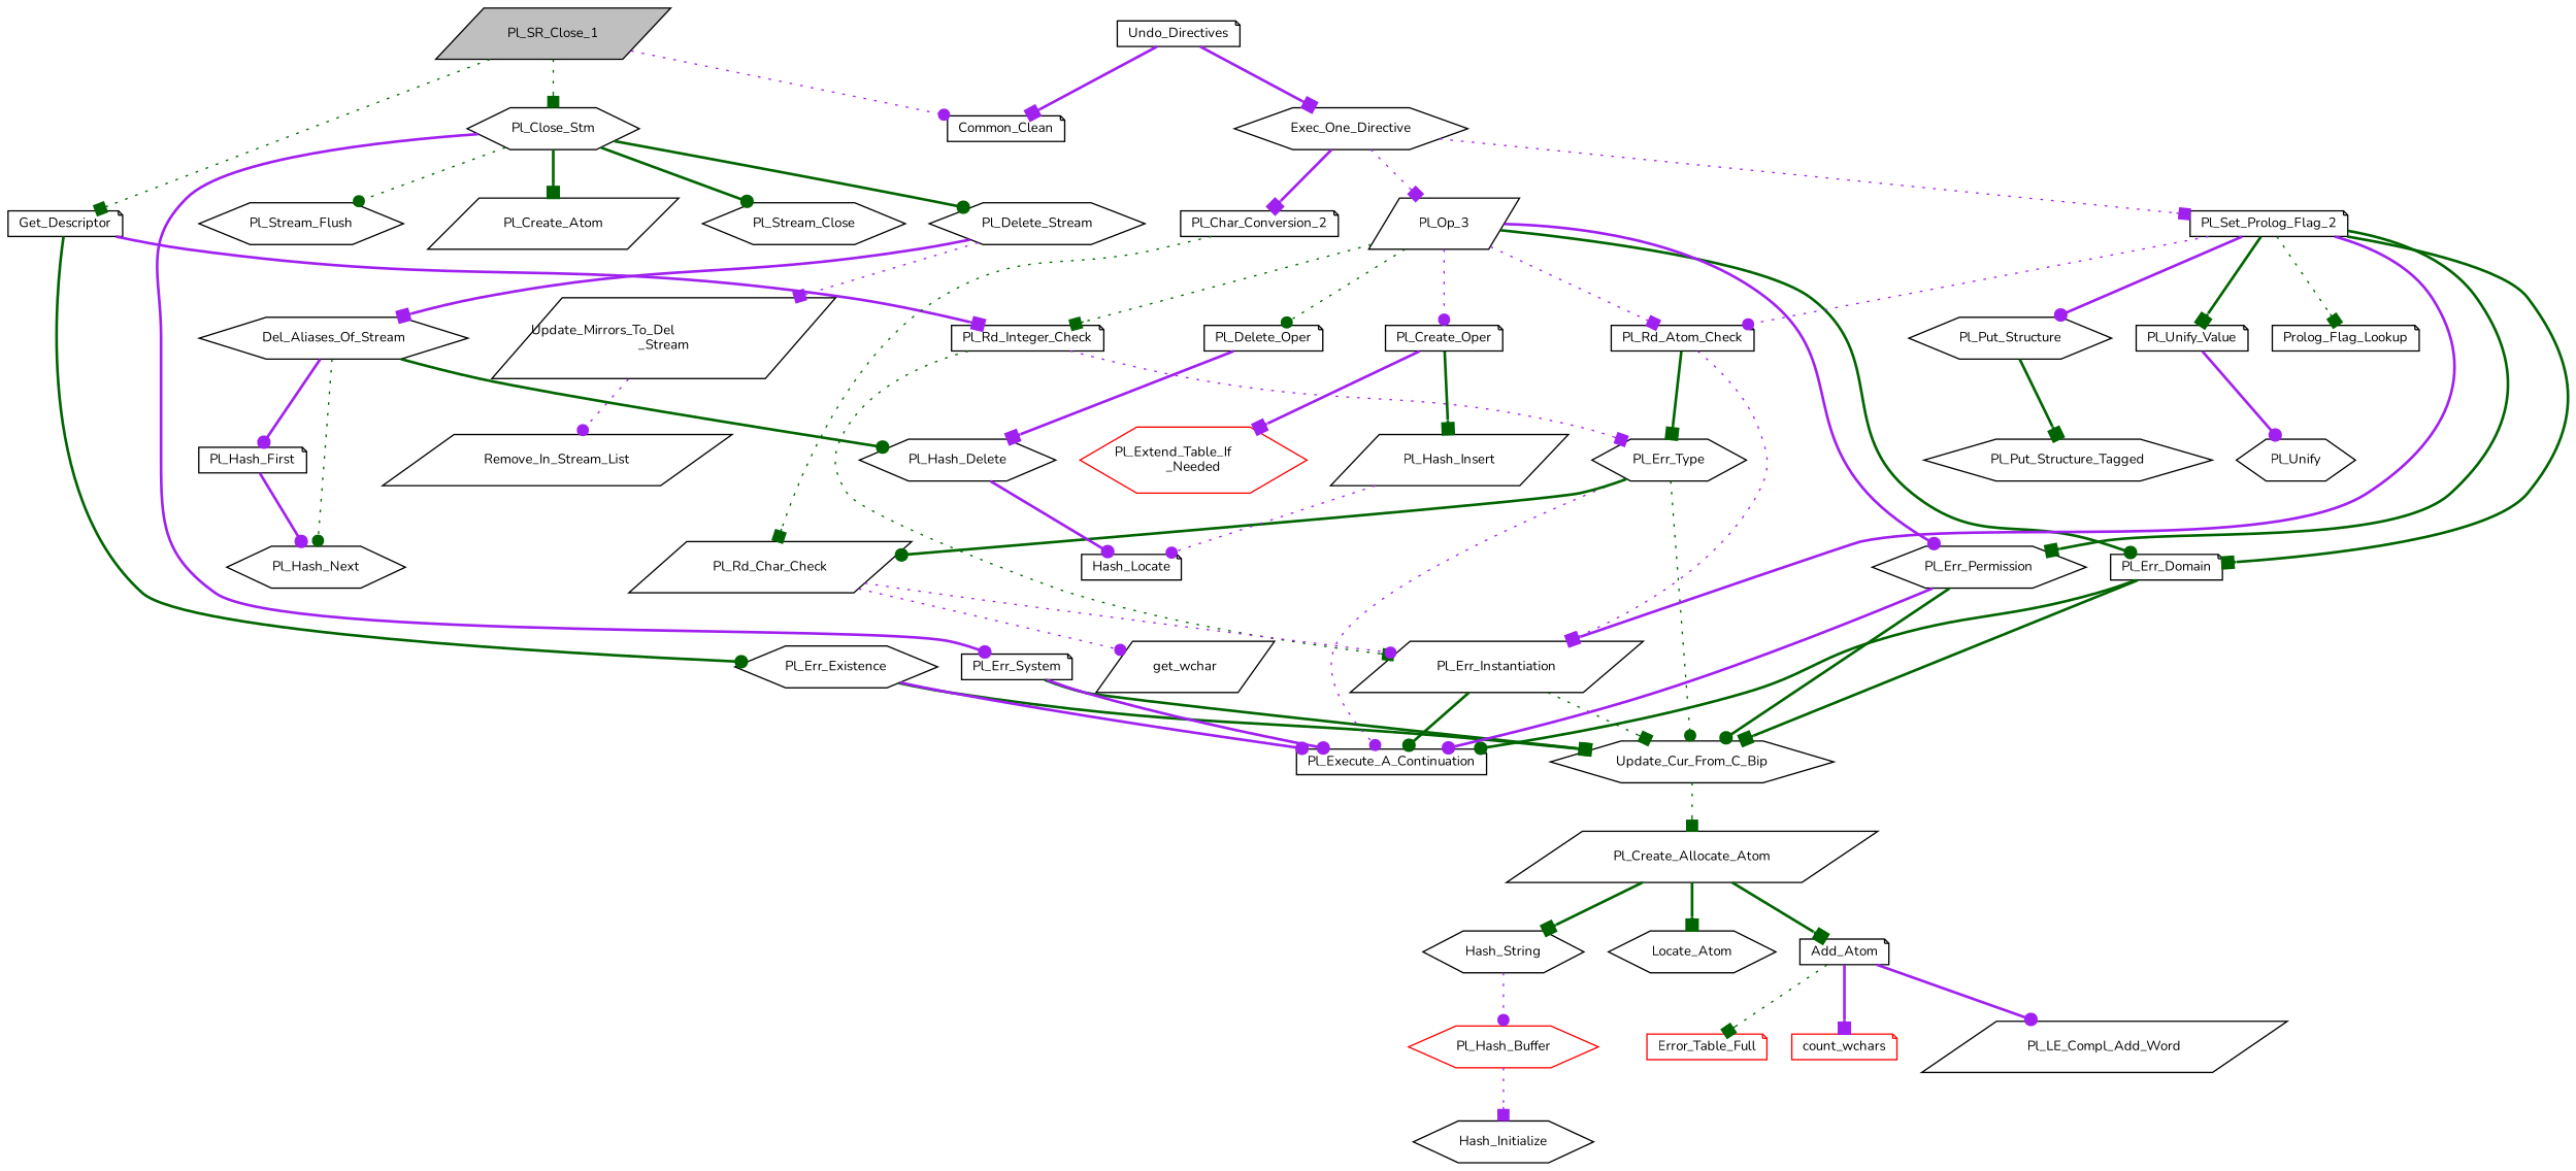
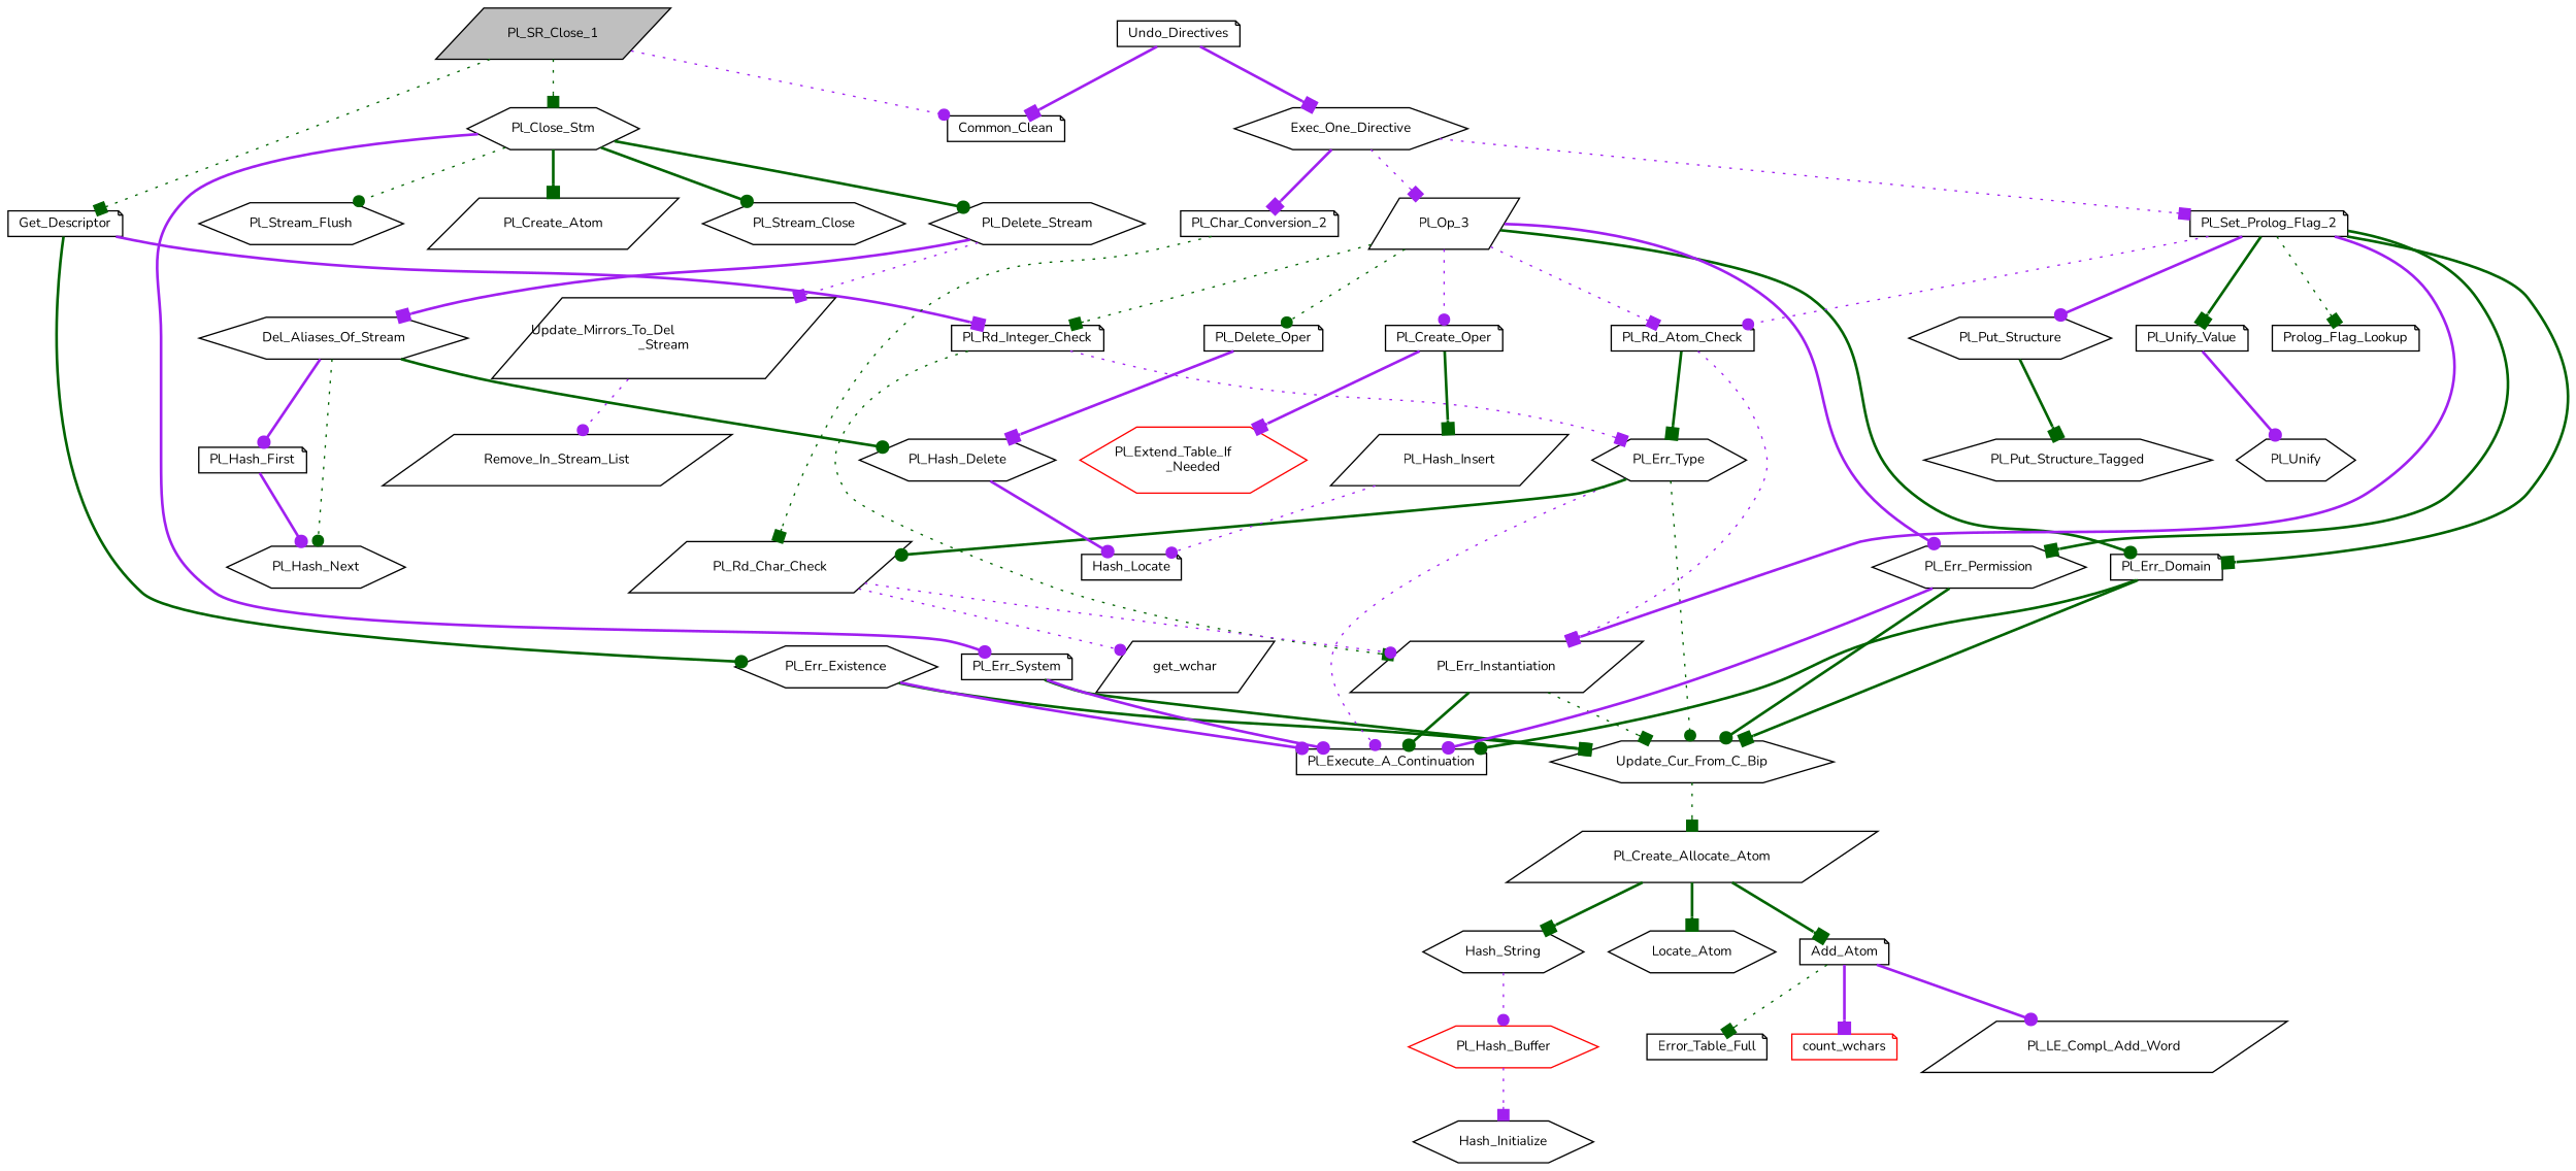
  digraph {
    fontname=Nunito
    rankdir=TB
    node [color=black fillcolor=white fontname=Nunito fontsize=10 shape=hexagon style=filled]
    edge [arrowhead=box color=purple fontname=Nunito fontsize=10 labelfontname=Helvetica labelfontsize=10 style=bold]
    n1 [fillcolor=grey75 fontcolor=black height=0.2 label=Pl_SR_Close_1 shape=parallelogram width=0.4]
    n2 [height=0.2 label=Get_Descriptor shape=note width=0.4]
    n3 [height=0.2 label=Pl_Close_Stm width=0.4]
    n4 [height=0.2 label=Common_Clean shape=note width=0.4]
    n5 [height=0.2 label=Pl_Rd_Integer_Check shape=note width=0.4]
    n6 [height=0.2 label=Pl_Err_Existence width=0.4]
    n7 [height=0.2 label=Pl_Stream_Flush width=0.4]
    n8 [height=0.2 label=Pl_Err_System shape=note width=0.4]
    n9 [height=0.2 label=Pl_Create_Atom shape=parallelogram width=0.4]
    n10 [height=0.2 label=Pl_Stream_Close width=0.4]
    n11 [height=0.2 label=Pl_Delete_Stream width=0.4]
    n12 [height=0.2 label=Pl_Err_Instantiation shape=parallelogram width=0.4]
    n13 [height=0.2 label=Pl_Err_Type width=0.4]
    n14 [height=0.2 label=Update_Cur_From_C_Bip width=0.4]
    n15 [height=0.2 label=Pl_Execute_A_Continuation shape=note width=0.4]
    n16 [height=0.2 label=Pl_Rd_Char_Check shape=parallelogram width=0.4]
    n17 [height=0.2 label=Pl_Create_Allocate_Atom shape=parallelogram width=0.4]
    n18 [height=0.2 label=Hash_String width=0.4]
    n19 [height=0.2 label=Locate_Atom width=0.4]
    n20 [height=0.2 label=Add_Atom shape=note width=0.4]
    n21 [color=red height=0.2 label=Pl_Hash_Buffer width=0.4]
-   n22 [color=red height=0.2 label=Error_Table_Full shape=note width=0.4]
+   n22 [height=0.2 label=Error_Table_Full shape=note width=0.4]
    n23 [color=red height=0.2 label=count_wchars shape=note width=0.4]
    n24 [height=0.2 label=Pl_LE_Compl_Add_Word shape=parallelogram width=0.4]
    n25 [height=0.2 label=Hash_Initialize width=0.4]
    n26 [height=0.2 label=Del_Aliases_Of_Stream width=0.4]
    n27 [height=0.2 label="Update_Mirrors_To_Del\l_Stream" shape=parallelogram width=0.4]
    n28 [height=0.2 label=Pl_Hash_First shape=note width=0.4]
    n29 [height=0.2 label=Pl_Hash_Next width=0.4]
    n30 [height=0.2 label=Pl_Hash_Delete width=0.4]
    n31 [height=0.2 label=Remove_In_Stream_List shape=parallelogram width=0.4]
    n32 [height=0.2 label=Hash_Locate shape=note width=0.4]
    n33 [height=0.2 label=Undo_Directives shape=note width=0.4]
    n34 [height=0.2 label=Exec_One_Directive width=0.4]
    n35 [height=0.2 label=Pl_Op_3 shape=parallelogram width=0.4]
    n36 [height=0.2 label=Pl_Set_Prolog_Flag_2 shape=note width=0.4]
    n37 [height=0.2 label=Pl_Char_Conversion_2 shape=note width=0.4]
    n38 [height=0.2 label=Pl_Rd_Atom_Check shape=note width=0.4]
    n39 [height=0.2 label=Pl_Err_Domain shape=note width=0.4]
    n40 [height=0.2 label=Pl_Err_Permission width=0.4]
    n41 [height=0.2 label=Pl_Create_Oper shape=note width=0.4]
    n42 [height=0.2 label=Pl_Delete_Oper shape=note width=0.4]
    n43 [height=0.2 label=Prolog_Flag_Lookup shape=note width=0.4]
    n44 [height=0.2 label=Pl_Put_Structure width=0.4]
    n45 [height=0.2 label=Pl_Unify_Value shape=note width=0.4]
    n46 [color=red height=0.2 label="Pl_Extend_Table_If\l_Needed" width=0.4]
    n47 [height=0.2 label=Pl_Hash_Insert shape=parallelogram width=0.4]
    n48 [height=0.2 label=Pl_Put_Structure_Tagged width=0.4]
    n49 [height=0.2 label=Pl_Unify width=0.4]
    n50 [height=0.2 label=get_wchar shape=parallelogram width=0.4]
    n1 -> n2 [color=darkgreen style=dotted]
    n1 -> n3 [color=darkgreen style=dotted]
    n1 -> n4 [arrowhead=dot style=dotted]
    n2 -> n5
    n2 -> n6 [arrowhead=dot color=darkgreen]
    n3 -> n7 [arrowhead=dot color=darkgreen style=dotted]
    n3 -> n8 [arrowhead=dot]
    n3 -> n9 [color=darkgreen]
    n3 -> n10 [arrowhead=dot color=darkgreen]
    n3 -> n11 [arrowhead=dot color=darkgreen]
    n5 -> n12 [color=darkgreen style=dotted]
    n5 -> n13 [style=dotted]
    n6 -> n14 [color=darkgreen]
    n6 -> n15 [arrowhead=dot]
    n8 -> n14 [color=darkgreen]
    n8 -> n15 [arrowhead=dot]
    n11 -> n26
    n11 -> n27 [style=dotted]
    n12 -> n14 [color=darkgreen style=dotted]
    n12 -> n15 [arrowhead=dot color=darkgreen]
    n13 -> n14 [arrowhead=dot color=darkgreen style=dotted]
    n13 -> n15 [arrowhead=dot style=dotted]
    n13 -> n16 [arrowhead=dot color=darkgreen]
    n14 -> n17 [color=darkgreen style=dotted]
    n16 -> n12 [arrowhead=dot style=dotted]
    n16 -> n50 [arrowhead=dot style=dotted]
    n17 -> n18 [color=darkgreen]
    n17 -> n19 [color=darkgreen]
    n17 -> n20 [color=darkgreen]
    n18 -> n21 [arrowhead=dot style=dotted]
    n20 -> n22 [color=darkgreen style=dotted]
    n20 -> n23
    n20 -> n24 [arrowhead=dot]
    n21 -> n25 [style=dotted]
    n26 -> n28 [arrowhead=dot]
    n26 -> n29 [arrowhead=dot color=darkgreen style=dotted]
    n26 -> n30 [arrowhead=dot color=darkgreen]
    n27 -> n31 [arrowhead=dot style=dotted]
    n28 -> n29 [arrowhead=dot]
    n30 -> n32 [arrowhead=dot]
    n33 -> n4
    n33 -> n34
    n34 -> n35 [style=dotted]
    n34 -> n36 [style=dotted]
    n34 -> n37
    n35 -> n5 [color=darkgreen style=dotted]
    n35 -> n38 [style=dotted]
    n35 -> n39 [arrowhead=dot color=darkgreen]
    n35 -> n40 [arrowhead=dot]
    n35 -> n41 [arrowhead=dot style=dotted]
    n35 -> n42 [arrowhead=dot color=darkgreen style=dotted]
    n36 -> n12
    n36 -> n38 [arrowhead=dot style=dotted]
    n36 -> n39 [color=darkgreen]
    n36 -> n40 [color=darkgreen]
    n36 -> n43 [color=darkgreen style=dotted]
    n36 -> n44 [arrowhead=dot]
    n36 -> n45 [color=darkgreen]
    n37 -> n16 [color=darkgreen style=dotted]
    n38 -> n12 [style=dotted]
    n38 -> n13 [color=darkgreen]
    n39 -> n14 [color=darkgreen]
    n39 -> n15 [arrowhead=dot color=darkgreen]
    n40 -> n14 [arrowhead=dot color=darkgreen]
    n40 -> n15 [arrowhead=dot]
    n41 -> n46
    n41 -> n47 [color=darkgreen]
    n42 -> n30
    n44 -> n48 [color=darkgreen]
    n45 -> n49 [arrowhead=dot]
    n47 -> n32 [arrowhead=dot style=dotted]
  }
